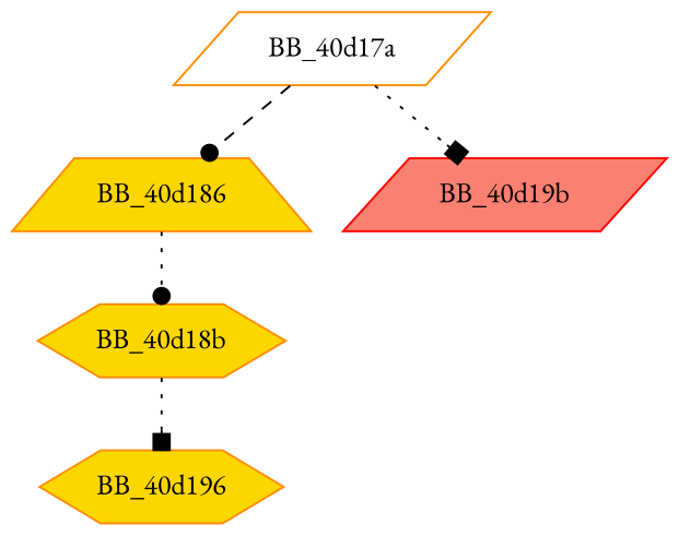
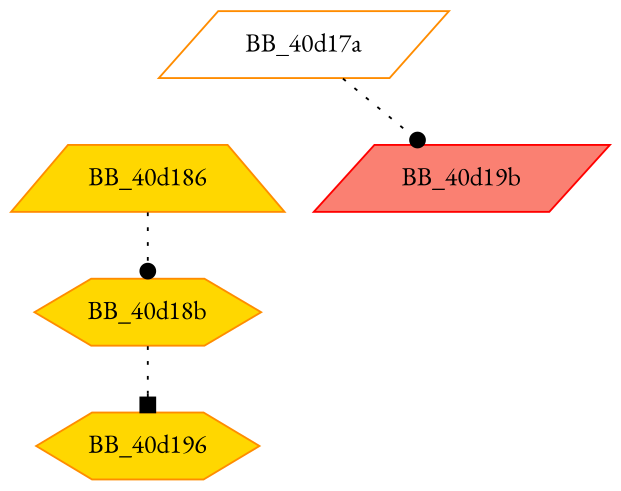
  digraph {
    fontname="EB Garamond"
    node [color=darkorange fillcolor=gold fontname="EB Garamond" shape=parallelogram style=filled]
    edge [arrowhead=dot fontname="EB Garamond" style=dotted]
    BB_40d17a [fillcolor=white]
    BB_40d186 [shape=trapezium]
    BB_40d19b [color=red fillcolor=salmon]
    BB_40d18b [shape=hexagon]
    BB_40d196 [shape=hexagon]
-   BB_40d17a -> BB_40d186 [style=dashed]
-   BB_40d17a -> BB_40d19b [arrowhead=box]
+   BB_40d17a -> BB_40d19b
    BB_40d186 -> BB_40d18b
    BB_40d18b -> BB_40d196 [arrowhead=box]
  }
